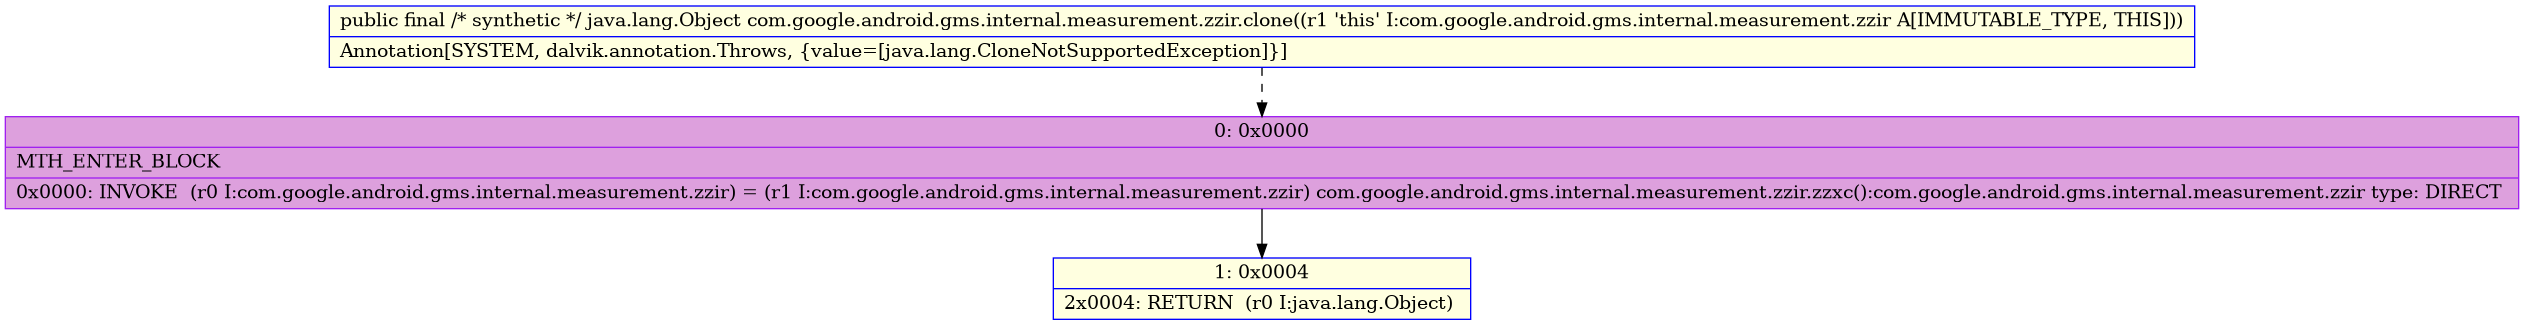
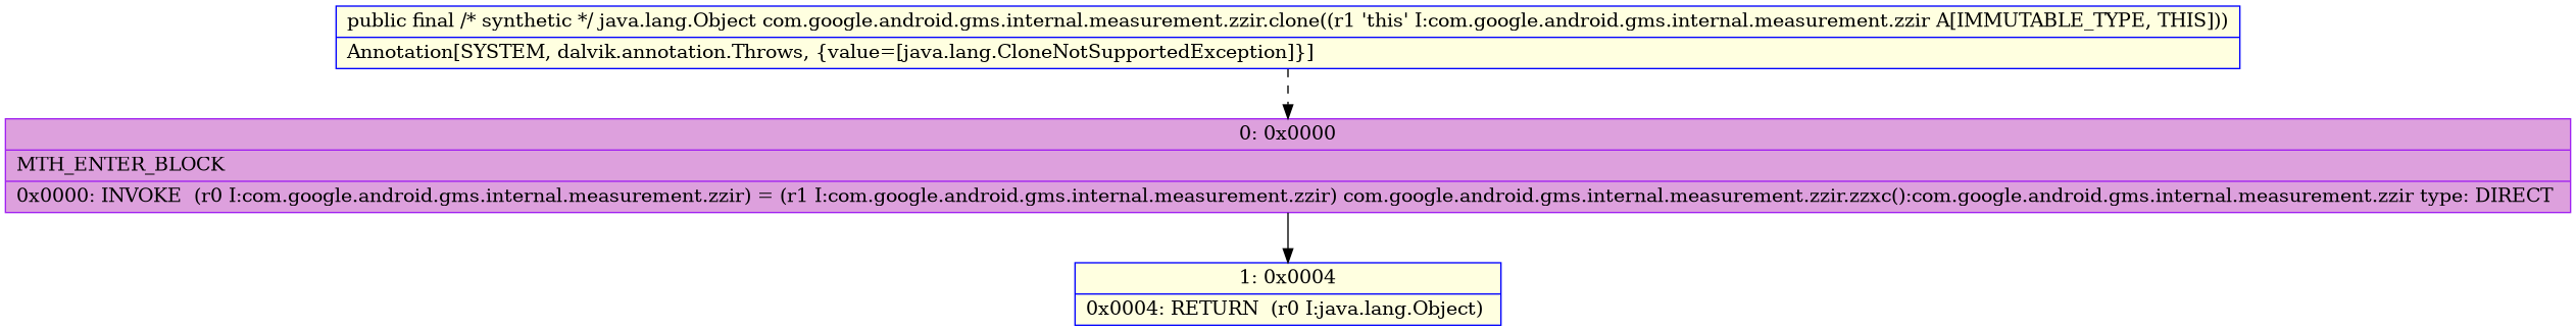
  digraph {
    node [shape=record style=filled fillcolor=lightyellow color=blue]
    n1 [label="{0\:\ 0x0000|MTH_ENTER_BLOCK\l|0x0000: INVOKE  (r0 I:com.google.android.gms.internal.measurement.zzir) = (r1 I:com.google.android.gms.internal.measurement.zzir) com.google.android.gms.internal.measurement.zzir.zzxc():com.google.android.gms.internal.measurement.zzir type: DIRECT \l}" fillcolor=plum color=purple]
-   n2 [label="{1\:\ 0x0004|2x0004: RETURN  (r0 I:java.lang.Object) \l}"]
+   n2 [label="{1\:\ 0x0004|0x0004: RETURN  (r0 I:java.lang.Object) \l}"]
    n3 [label="{public final \/* synthetic *\/ java.lang.Object com.google.android.gms.internal.measurement.zzir.clone((r1 'this' I:com.google.android.gms.internal.measurement.zzir A[IMMUTABLE_TYPE, THIS]))  | Annotation[SYSTEM, dalvik.annotation.Throws, \{value=[java.lang.CloneNotSupportedException]\}]\l}"]
    n1 -> n2 [style=solid]
    n3 -> n1 [style=dashed]
  }
